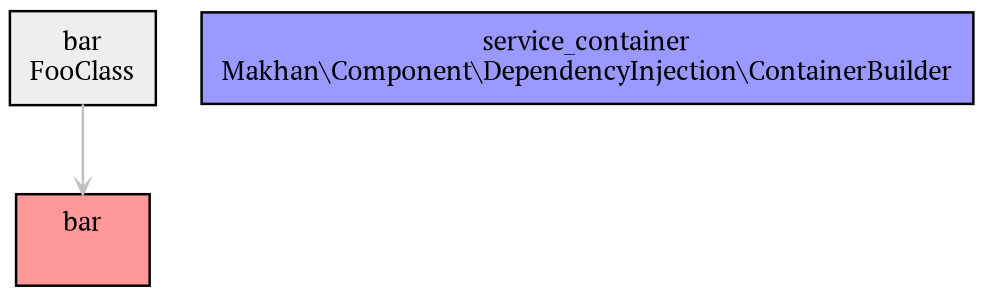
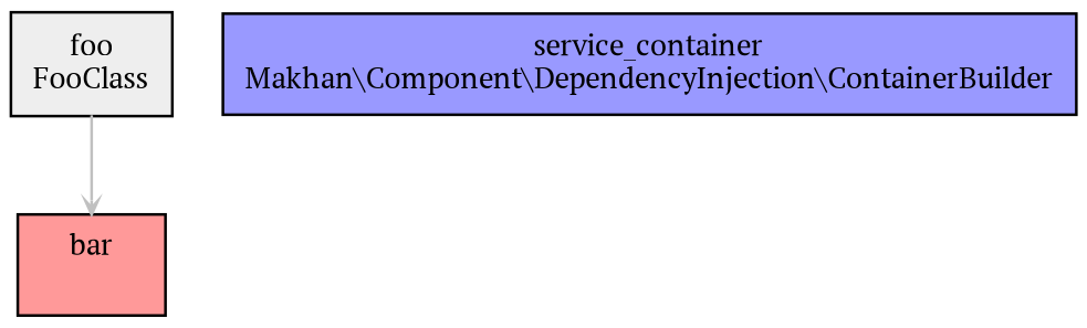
  digraph {
    fontname="PT Serif"
    node [fontname="PT Serif" fontsize=11 shape=record style=filled]
-   n1 [fillcolor="#eeeeee" label="bar\nFooClass\n"]
+   n1 [fillcolor="#eeeeee" label="foo\nFooClass\n"]
    n2 [fillcolor="#ff9999" label="bar\n\n"]
    n3 [fillcolor="#9999ff" label="service_container\nMakhan\\Component\\DependencyInjection\\ContainerBuilder\n"]
    n1 -> n2 [arrowhead=open arrowsize=0.5 color=grey fontname="PT Serif" fontsize=9 style=filled]
  }
